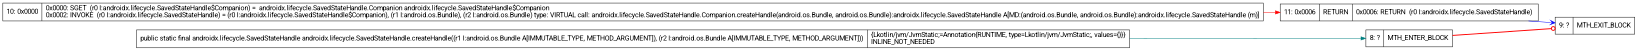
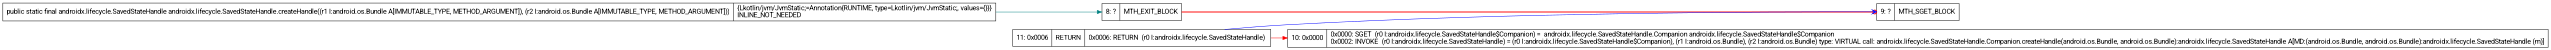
  digraph {
    fontname=Roboto
    rankdir=LR
    node [fontname=Roboto shape=record]
    edge [arrowhead=normal color=red fontname=Roboto style=solid]
-   n1 [label="{8\:\ ?|MTH_ENTER_BLOCK\l}"]
-   n2 [label="{9\:\ ?|MTH_EXIT_BLOCK\l}"]
+   n1 [label="{8\:\ ?|MTH_EXIT_BLOCK\l}"]
+   n2 [label="{9\:\ ?|MTH_SGET_BLOCK\l}"]
    n3 [label="{10\:\ 0x0000|0x0000: SGET  (r0 I:androidx.lifecycle.SavedStateHandle$Companion) =  androidx.lifecycle.SavedStateHandle.Companion androidx.lifecycle.SavedStateHandle$Companion \l0x0002: INVOKE  (r0 I:androidx.lifecycle.SavedStateHandle) = (r0 I:androidx.lifecycle.SavedStateHandle$Companion), (r1 I:android.os.Bundle), (r2 I:android.os.Bundle) type: VIRTUAL call: androidx.lifecycle.SavedStateHandle.Companion.createHandle(android.os.Bundle, android.os.Bundle):androidx.lifecycle.SavedStateHandle A[MD:(android.os.Bundle, android.os.Bundle):androidx.lifecycle.SavedStateHandle (m)]\l}"]
    n4 [label="{11\:\ 0x0006|RETURN\l|0x0006: RETURN  (r0 I:androidx.lifecycle.SavedStateHandle) \l}"]
    n5 [label="{public static final androidx.lifecycle.SavedStateHandle androidx.lifecycle.SavedStateHandle.createHandle((r1 I:android.os.Bundle A[IMMUTABLE_TYPE, METHOD_ARGUMENT]), (r2 I:android.os.Bundle A[IMMUTABLE_TYPE, METHOD_ARGUMENT]))  | \{Lkotlin\/jvm\/JvmStatic;=Annotation\{RUNTIME, type=Lkotlin\/jvm\/JvmStatic;, values=\{\}\}\}\lINLINE_NOT_NEEDED\l}"]
    n1 -> n2 [arrowhead=odot style=bold]
-   n3 -> n4
+   n4 -> n3
    n4 -> n2 [arrowhead=vee color=blue]
    n5 -> n1 [color=teal]
  }
